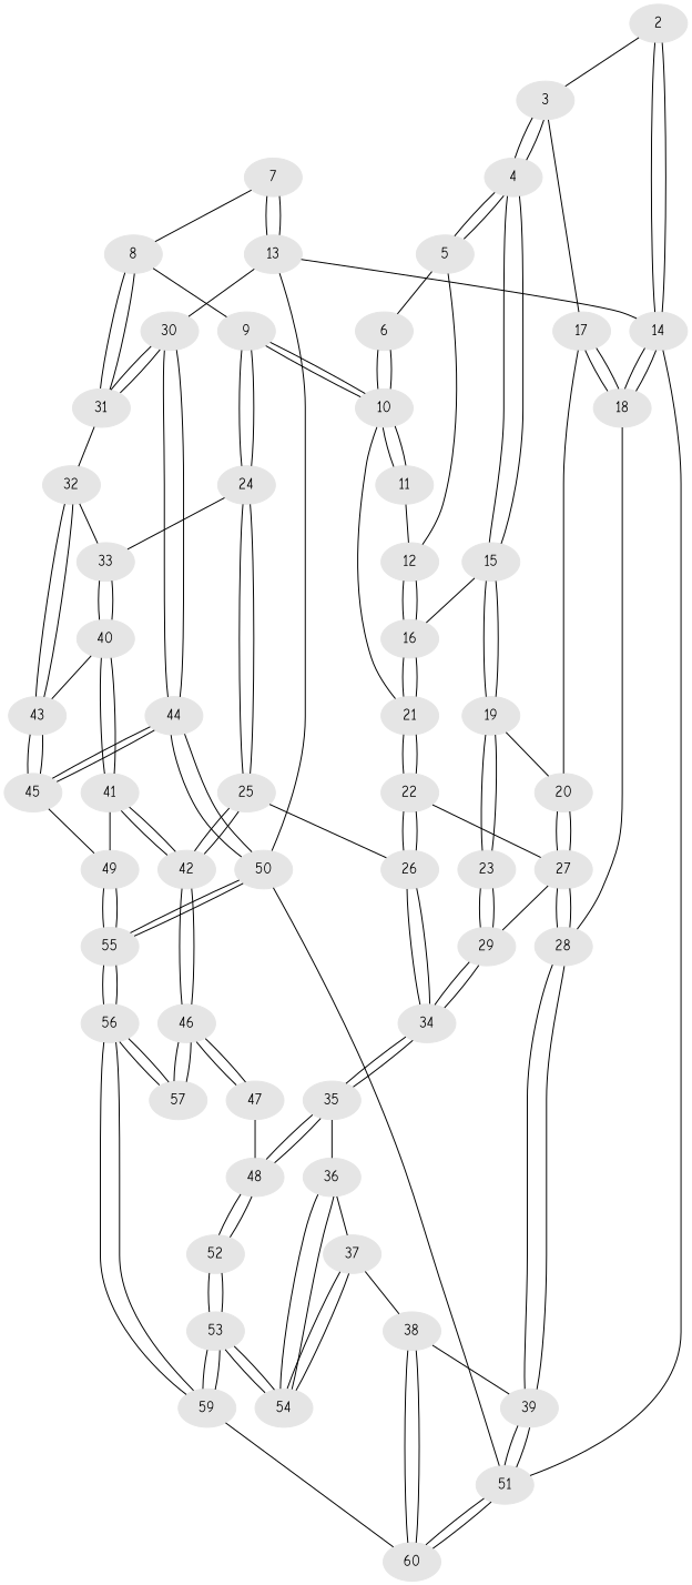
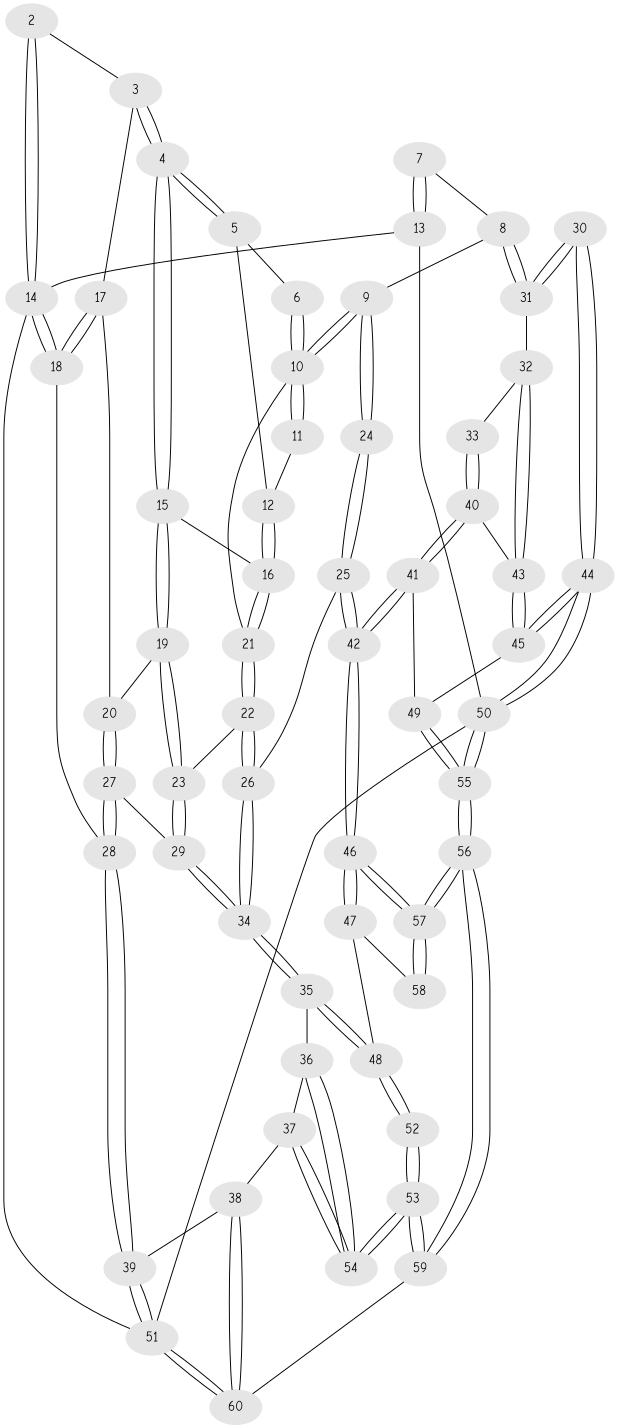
  graph {
    fontname="Comic Neue"
    node [color=gray90 fontname="Comic Neue" style=filled]
    edge [fontname="Comic Neue"]
    2
    3
    14
    7
    8
    13
    4
    17
    18
    51
    5
    15
    20
    6
    12
    16
    19
    10
    11
    21
    9
    31
    30
    50
    24
    32
    25
    33
    22
    44
    55
    28
    60
    23
    27
    39
    29
    26
    34
    42
    40
    46
    35
    45
    43
    41
    36
    48
    37
    54
    52
    38
    49
    47
    57
+   58
    53
    56
    59
    2 -- 3
    2 -- 14
    2 -- 14
    3 -- 4
    3 -- 4
    3 -- 17
    14 -- 18
    14 -- 18
    14 -- 51
    7 -- 8
    7 -- 13
    7 -- 13
    8 -- 9
    8 -- 31
    8 -- 31
    13 -- 14
-   13 -- 30
    13 -- 50
    4 -- 5
    4 -- 5
    4 -- 15
    4 -- 15
    17 -- 18
    17 -- 18
    17 -- 20
    18 -- 28
    51 -- 60
    51 -- 60
    5 -- 6
    5 -- 12
    15 -- 16
    15 -- 19
    15 -- 19
    20 -- 27
    20 -- 27
    6 -- 10
    6 -- 10
    12 -- 16
    12 -- 16
    16 -- 21
    16 -- 21
    19 -- 20
    19 -- 23
    19 -- 23
    10 -- 11
    10 -- 11
    10 -- 21
    11 -- 12
    21 -- 22
    21 -- 22
    9 -- 10
    9 -- 10
    9 -- 24
    9 -- 24
    31 -- 32
    30 -- 31
    30 -- 31
    30 -- 44
    30 -- 44
    50 -- 51
    50 -- 55
    50 -- 55
    24 -- 25
    24 -- 25
-   24 -- 33
    32 -- 33
    32 -- 43
    32 -- 43
    25 -- 26
    25 -- 42
    25 -- 42
    33 -- 40
    33 -- 40
-   22 -- 27
+   22 -- 23
    22 -- 26
    22 -- 26
    44 -- 50
    44 -- 50
    44 -- 45
    44 -- 45
    55 -- 56
    55 -- 56
    28 -- 39
    28 -- 39
    23 -- 29
    23 -- 29
    27 -- 28
    27 -- 28
    27 -- 29
    39 -- 51
    39 -- 51
    29 -- 34
    29 -- 34
    26 -- 34
    26 -- 34
    34 -- 35
    34 -- 35
    42 -- 46
    42 -- 46
    40 -- 43
    40 -- 41
    40 -- 41
    46 -- 47
    46 -- 47
    46 -- 57
    46 -- 57
    35 -- 36
    35 -- 48
    35 -- 48
    45 -- 49
    43 -- 45
    43 -- 45
    41 -- 42
    41 -- 42
    41 -- 49
    36 -- 37
    36 -- 54
    36 -- 54
    48 -- 52
    48 -- 52
    37 -- 54
    37 -- 54
    37 -- 38
    52 -- 53
    52 -- 53
    38 -- 60
    38 -- 60
    38 -- 39
    49 -- 55
    49 -- 55
    47 -- 48
+   47 -- 58
+   57 -- 58
+   57 -- 58
    53 -- 54
    53 -- 54
    53 -- 59
    53 -- 59
    56 -- 57
    56 -- 57
    56 -- 59
    56 -- 59
    59 -- 60
  }
